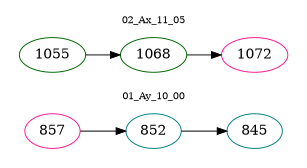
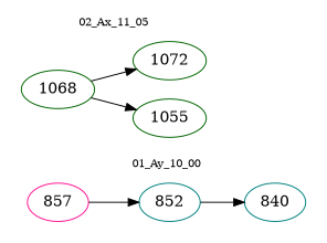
  digraph {
    rankdir=LR
    node [color=teal]
    edge [color=black]
    n1 [label=852]
-   n2 [label=845]
+   n2 [label=840]
    n3 [color=deeppink label=857]
    n4 [color=darkgreen label=1068]
    n5 [color=darkgreen label=1055]
-   n6 [color=deeppink label=1072]
+   n6 [color=darkgreen label=1072]
    subgraph cluster_1 {
      color=white
      fontsize=10
      label="01_Ay_10_00"
      n1
      n2
      n3
    }
    subgraph cluster_2 {
      color=white
      fontsize=10
      label="02_Ax_11_05"
      n4
      n5
      n6
    }
    n1 -> n2
    n3 -> n1
-   n5 -> n4
+   n4 -> n5
    n4 -> n6
  }
